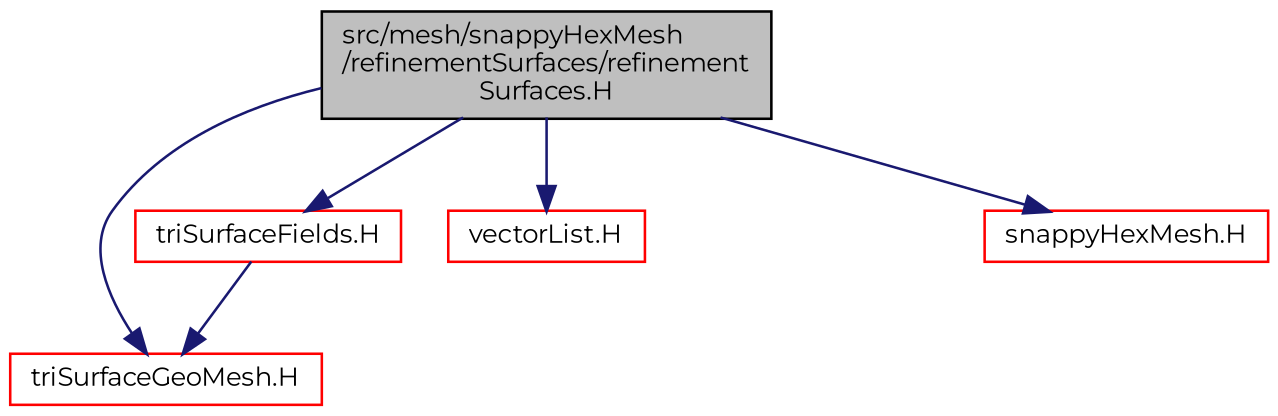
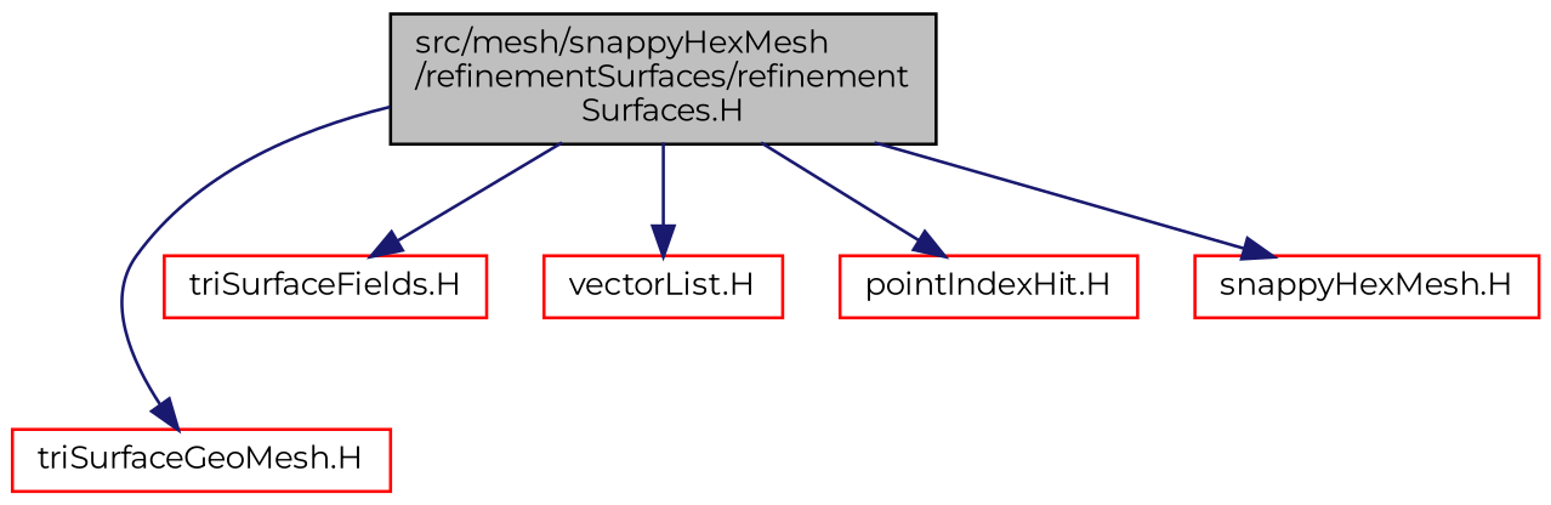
  digraph {
    fontname=Montserrat
    node [color=red fontname=Montserrat fontsize=10 shape=record]
    edge [color=midnightblue fontname=Montserrat fontsize=10 labelfontname=Helvetica labelfontsize=10 style=solid]
    n1 [color=black fillcolor=grey75 fontcolor=black height=0.2 label="src/mesh/snappyHexMesh\l/refinementSurfaces/refinement\lSurfaces.H" style=filled width=0.4]
    n2 [height=0.2 label="triSurfaceGeoMesh.H" width=0.4]
    n3 [height=0.2 label="triSurfaceFields.H" width=0.4]
    n4 [height=0.2 label="vectorList.H" width=0.4]
+   n5 [height=0.2 label="pointIndexHit.H" width=0.4]
    n6 [height=0.2 label="snappyHexMesh.H" width=0.4]
    n1 -> n2
    n1 -> n3
    n1 -> n4
+   n1 -> n5
    n1 -> n6
-   n3 -> n2
  }
